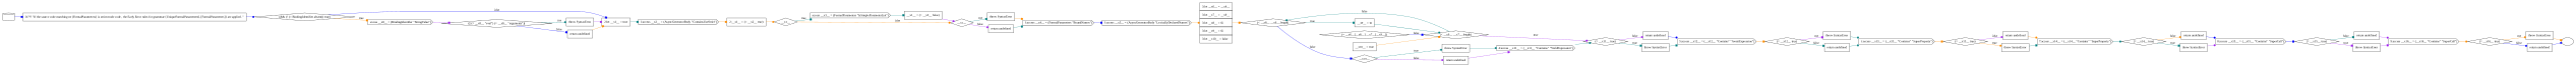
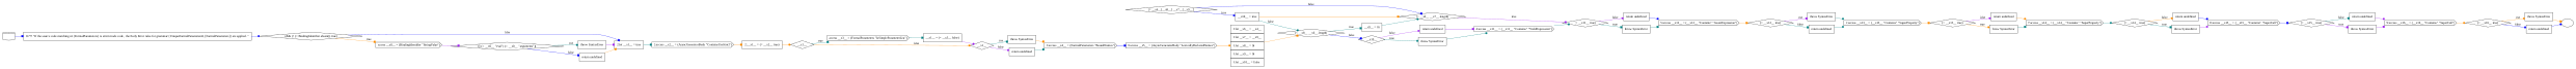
  digraph {
    fontname="Liberation Serif"
    rankdir=LR
    node [color=black fillcolor=white fontname="Liberation Serif" shape=none style=filled]
    edge [arrowhead=box color=teal fontname="Liberation Serif"]
    n1 [label=<<font color="black">(= __x12__ true)</font>> shape=diamond]
    n2 [label=<<font color="black">     <table border="0" cellborder="1" cellspacing="0" cellpadding="10">       <tr><td align="left">throw SyntaxError</td></tr>     </table>   </font>> margin=0]
    n3 [label=<<font color="black">     <table border="0" cellborder="1" cellspacing="0" cellpadding="10">       <tr><td align="left">return undefined</td></tr>     </table>   </font>> margin=0]
    n4 [label=<<font color="black">6:access __x13__ = (__x13__ &quot;Contains&quot; &quot;SuperProperty&quot;)</font>> shape=cds]
    n5 [label=<<font color="black">(|| (= __x0__ &quot;eval&quot;) (= __x0__ &quot;arguments&quot;))</font>> shape=diamond]
    n6 [label=<<font color="black">     <table border="0" cellborder="1" cellspacing="0" cellpadding="10">       <tr><td align="left">return undefined</td></tr>     </table>   </font>> margin=0]
    n7 [label=<<font color="black">     <table border="0" cellborder="1" cellspacing="0" cellpadding="10">       <tr><td align="left">throw SyntaxError</td></tr>     </table>   </font>> margin=0]
    n8 [label=<<font color="black">     <table border="0" cellborder="1" cellspacing="0" cellpadding="10">       <tr><td align="left">2:let __x1__ = true</td></tr>     </table>   </font>> margin=0]
    n9 [label=<<font color="black">     <table border="0" cellborder="1" cellspacing="0" cellpadding="10">       <tr><td align="left">return undefined</td></tr>     </table>   </font>> margin=0]
    n10 [label=<<font color="black">9:access __x16__ = (__x16__ &quot;Contains&quot; &quot;SuperCall&quot;)</font>> shape=cds]
    n11 [label=<<font color="black">(= __x16__ true)</font>> shape=diamond]
    n12 [label=<<font color="black">     <table border="0" cellborder="1" cellspacing="0" cellpadding="10">       <tr><td align="left">return undefined</td></tr>     </table>   </font>> margin=0]
    n13 [label=<<font color="black">8:access __x15__ = (__x15__ &quot;Contains&quot; &quot;SuperCall&quot;)</font>> shape=cds]
    n14 [label=<<font color="black">(= __x15__ true)</font>> shape=diamond]
    n15 [label=<<font color="black">     <table border="0" cellborder="1" cellspacing="0" cellpadding="10">       <tr><td align="left">return undefined</td></tr>     </table>   </font>> margin=0]
    n16 [label=<<font color="black">7:access __x14__ = (__x14__ &quot;Contains&quot; &quot;SuperProperty&quot;)</font>> shape=cds]
    n17 [label=<<font color="black">(= __x14__ true)</font>> shape=diamond]
    n18 [label=<<font color="black">     <table border="0" cellborder="1" cellspacing="0" cellpadding="10">       <tr><td align="left">2:__x1__ = (= __x2__ true)</td></tr>     </table>   </font>> margin=0]
    n19 [label=<<font color="black">__x1__</font>> shape=diamond]
    n20 [label=<<font color="black">access __x3__ = (FormalParameters &quot;IsSimpleParameterList&quot;)</font>> shape=cds]
    n21 [label=<<font color="black">__x1__</font>> shape=diamond]
    n22 [label=<<font color="black">(&amp;&amp; (! (= BindingIdentifier absent)) true)</font>> shape=diamond]
    n23 [label=<<font color="black">access __x0__ = (BindingIdentifier &quot;StringValue&quot;)</font>> shape=cds]
    n24 [label=<<font color="black">2:access __x2__ = (AsyncGeneratorBody &quot;ContainsUseStrict&quot;)</font>> shape=cds]
    n25 [label=<<font color="black">     <table border="0" cellborder="1" cellspacing="0" cellpadding="10">       <tr><td align="left">throw SyntaxError</td></tr>     </table>   </font>> margin=0]
    n26 [label=<<font color="black">     <table border="0" cellborder="1" cellspacing="0" cellpadding="10">       <tr><td align="left">throw SyntaxError</td></tr>     </table>   </font>> margin=0]
    n27 [label=" " shape=ellipse]
    n28 [label=<<font color="black">     <table border="0" cellborder="1" cellspacing="0" cellpadding="10">       <tr><td align="left">throw SyntaxError</td></tr>     </table>   </font>> margin=0]
    n29 [label=<<font color="black">(= __x11__ true)</font>> shape=diamond]
    n30 [label=<<font color="black">     <table border="0" cellborder="1" cellspacing="0" cellpadding="10">       <tr><td align="left">return undefined</td></tr>     </table>   </font>> margin=0]
    n31 [label=<<font color="black">     <table border="0" cellborder="1" cellspacing="0" cellpadding="10">       <tr><td align="left">throw SyntaxError</td></tr>     </table>   </font>> margin=0]
    n32 [label=<<font color="black">5:access __x12__ = (__x12__ &quot;Contains&quot; &quot;AwaitExpression&quot;)</font>> shape=cds]
    n33 [label=<<font color="black">     <table border="0" cellborder="1" cellspacing="0" cellpadding="10">       <tr><td align="left">__x1__ = (= __x3__ false)</td></tr>     </table>   </font>> margin=0]
    n34 [label=<<font color="black">__x10__</font>> shape=diamond]
    n35 [label=<<font color="black">     <table border="0" cellborder="1" cellspacing="0" cellpadding="10">       <tr><td align="left">return undefined</td></tr>     </table>   </font>> margin=0]
    n36 [label=<<font color="black">     <table border="0" cellborder="1" cellspacing="0" cellpadding="10">       <tr><td align="left">throw SyntaxError</td></tr>     </table>   </font>> margin=0]
    n37 [label=<<font color="black">4:access __x11__ = (__x11__ &quot;Contains&quot; &quot;YieldExpression&quot;)</font>> shape=cds]
    n38 [label=<<font color="black">(&lt; __x9__ __x7__.length)</font>> shape=diamond]
    n39 [label=<<font color="black">(&lt; __x8__ __x6__.length)</font>> shape=diamond]
    n40 [label=<<font color="black">(= __x6__[__x8__] __x7__[__x9__])</font>> shape=diamond]
    n41 [label=<<font color="black">     <table border="0" cellborder="1" cellspacing="0" cellpadding="10">       <tr><td align="left">__x10__ = true</td></tr>     </table>   </font>> margin=0]
    n42 [label=<<font color="black">     <table border="0" cellborder="1" cellspacing="0" cellpadding="10">       <tr><td align="left">__x9__ = 0i</td></tr>     </table>   </font>> margin=0]
    n43 [label=<<font color="black">(= __x13__ true)</font>> shape=diamond]
    n44 [label=<<font color="black">     <table border="0" cellborder="1" cellspacing="0" cellpadding="10">       <tr><td align="left">throw SyntaxError</td></tr>     </table>   </font>> margin=0]
    n45 [label=<<font color="black">     <table border="0" cellborder="1" cellspacing="0" cellpadding="10">       <tr><td align="left">throw SyntaxError</td></tr>     </table>   </font>> margin=0]
    n46 [label=<<font color="black">3:access __x4__ = (FormalParameters &quot;BoundNames&quot;)</font>> shape=cds]
    n47 [label=<<font color="black">3:access __x5__ = (AsyncGeneratorBody &quot;LexicallyDeclaredNames&quot;)</font>> shape=cds]
    n48 [label=<<font color="black">     <table border="0" cellborder="1" cellspacing="0" cellpadding="10">       <tr><td align="left">0:??? &quot;If the source code matching nt:{FormalParameters} is strict mode code , the Early Error rules for grammar:{UniqueFormalParameters0, [FormalParameters]} are applied .&quot;</td></tr>     </table>   </font>> margin=0]
    n49 [label=<<font color="black">     <table border="0" cellborder="1" cellspacing="0" cellpadding="10">       <tr><td align="left">return undefined</td></tr>     </table>   </font>> margin=0]
    n50 [label=<<font color="black">     <table border="0" cellborder="1" cellspacing="0" cellpadding="10">       <tr><td align="left">return undefined</td></tr>     </table>   </font>> margin=0]
    n51 [label=<<font color="black">     <table border="0" cellborder="1" cellspacing="0" cellpadding="10">       <tr><td align="left">3:let __x6__ = __x4__</td></tr>       <tr><td align="left">3:let __x7__ = __x9__</td></tr>       <tr><td align="left">3:let __x8__ = 0i</td></tr>       <tr><td align="left">3:let __x9__ = 0i</td></tr>       <tr><td align="left">3:let __x10__ = false</td></tr>     </table>   </font>> margin=0]
    n52 [label=" " shape=cylinder]
    n1 -> n2 [color=purple label=<<font color="black">true</font>>]
    n1 -> n3 [label=<<font color="black">false</font>>]
    n2 -> n4 [arrowhead=dot]
    n3 -> n4 [arrowhead=dot]
    n4 -> n43 [color=darkorange]
    n5 -> n6 [color=blue label=<<font color="black">false</font>>]
    n5 -> n7 [arrowhead=dot label=<<font color="black">true</font>>]
    n6 -> n8 [color=darkorange]
    n7 -> n8 [color=purple]
    n8 -> n24
    n9 -> n10 [arrowhead=dot color=purple]
    n10 -> n11 [arrowhead=dot color=darkorange]
    n11 -> n26 [arrowhead=dot color=darkorange label=<<font color="black">true</font>>]
    n11 -> n50 [arrowhead=dot color=blue label=<<font color="black">false</font>>]
    n12 -> n13 [arrowhead=dot color=blue]
    n13 -> n14 [color=blue]
    n14 -> n9 [label=<<font color="black">false</font>>]
    n14 -> n25 [color=purple label=<<font color="black">true</font>>]
    n15 -> n16 [arrowhead=dot color=darkorange]
    n16 -> n17 [arrowhead=dot]
    n17 -> n12 [arrowhead=dot color=darkorange label=<<font color="black">false</font>>]
    n17 -> n28 [label=<<font color="black">true</font>>]
    n18 -> n19 [arrowhead=dot color=darkorange]
    n19 -> n20 [label=<<font color="black">true</font>>]
    n19 -> n21 [arrowhead=dot color=darkorange label=<<font color="black">false</font>>]
    n20 -> n33
    n21 -> n45 [label=<<font color="black">true</font>>]
    n21 -> n49 [arrowhead=dot color=purple label=<<font color="black">false</font>>]
    n22 -> n8 [color=blue label=<<font color="black">false</font>>]
    n22 -> n23 [color=darkorange label=<<font color="black">true</font>>]
    n23 -> n5 [color=purple]
    n24 -> n18 [color=darkorange]
    n25 -> n10 [color=purple]
    n26 -> n27 [color=darkorange]
    n28 -> n13 [arrowhead=dot color=purple]
    n29 -> n30 [arrowhead=dot color=purple label=<<font color="black">false</font>>]
    n29 -> n31 [label=<<font color="black">true</font>>]
    n30 -> n32 [arrowhead=dot color=blue]
    n31 -> n32
    n32 -> n1 [color=darkorange]
    n33 -> n21 [arrowhead=dot color=purple]
    n34 -> n35 [arrowhead=dot color=purple label=<<font color="black">false</font>>]
    n34 -> n36 [arrowhead=dot label=<<font color="black">true</font>>]
    n35 -> n37 [color=purple]
    n36 -> n37 [arrowhead=dot]
    n37 -> n29 [arrowhead=dot]
    n38 -> n29 [arrowhead=dot color=purple label=<<font color="black">true</font>>]
-   n38 -> n39 [arrowhead=dot label=<<font color="black">false</font>>]
+   n41 -> n39 [arrowhead=dot label=<<font color="black">false</font>>]
    n39 -> n34 [color=blue label=<<font color="black">false</font>>]
    n39 -> n42 [label=<<font color="black">true</font>>]
    n40 -> n38 [color=blue label=<<font color="black">false</font>>]
+   n40 -> n41 [arrowhead=dot color=blue label=<<font color="black">true</font>>]
    n41 -> n38 [color=darkorange]
    n42 -> n38 [arrowhead=dot]
    n43 -> n15 [arrowhead=dot color=purple label=<<font color="black">false</font>>]
    n43 -> n44 [arrowhead=dot color=darkorange label=<<font color="black">true</font>>]
    n44 -> n16
    n45 -> n46 [color=darkorange]
    n46 -> n47 [color=blue]
    n47 -> n51 [arrowhead=dot color=darkorange]
    n48 -> n22 [arrowhead=dot color=blue]
    n49 -> n46
    n50 -> n27 [arrowhead=dot color=blue]
    n51 -> n39 [color=darkorange]
    n52 -> n48 [color=blue]
  }
